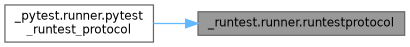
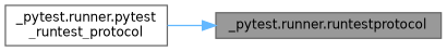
  digraph {
    rankdir=RL
    node [fontname=Helvetica fontsize=10 shape=box style=filled]
-   n1 [color=gray40 fillcolor=grey60 fontcolor=black height=0.2 label="_runtest.runner.runtestprotocol" width=0.4]
+   n1 [color=gray40 fillcolor=grey60 fontcolor=black height=0.2 label="_pytest.runner.runtestprotocol" width=0.4]
    n2 [color=grey40 fillcolor=white height=0.2 label="_pytest.runner.pytest\l_runtest_protocol" width=0.4]
    n1 -> n2 [color=steelblue1 dir=back fontname=Helvetica fontsize=10 labelfontname=Helvetica labelfontsize=10 style=solid]
  }
